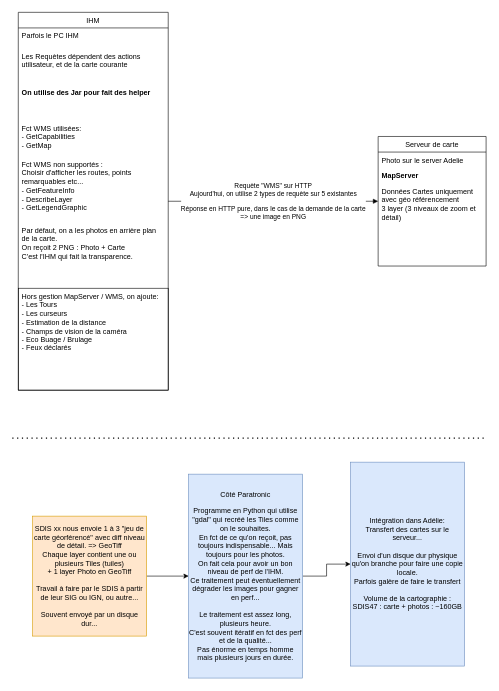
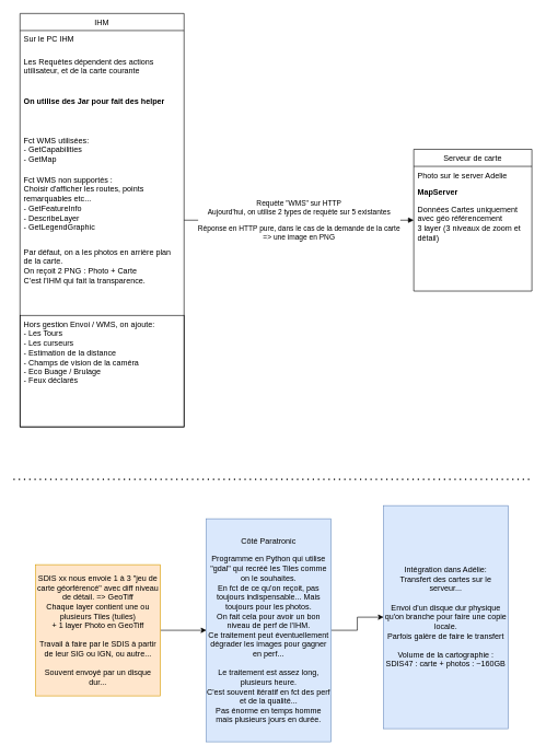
  <mxCell id="0" />
  <mxCell id="1" parent="0" />
  <mxCell id="2" value="IHM" style="swimlane;fontStyle=0;align=center;verticalAlign=top;childLayout=stackLayout;horizontal=1;startSize=26;horizontalStack=0;resizeParent=1;resizeLast=0;collapsible=1;marginBottom=0;rounded=0;shadow=0;strokeWidth=1;" parent="1" vertex="1"><mxGeometry x="30" y="20" width="250" height="630" as="geometry"><mxRectangle x="230" y="140" width="160" height="26" as="alternateBounds" /></mxGeometry></mxCell>
- <mxCell id="3" value="Parfois le PC IHM&#10;&#10;" style="text;align=left;verticalAlign=top;spacingLeft=4;spacingRight=4;overflow=hidden;rotatable=0;points=[[0,0.5],[1,0.5]];portConstraint=eastwest;rounded=0;shadow=0;html=0;whiteSpace=wrap;" parent="2" vertex="1"><mxGeometry y="26" width="250" height="34" as="geometry" /></mxCell>
+ <mxCell id="3" value="Sur le PC IHM&#10;&#10;" style="text;align=left;verticalAlign=top;spacingLeft=4;spacingRight=4;overflow=hidden;rotatable=0;points=[[0,0.5],[1,0.5]];portConstraint=eastwest;rounded=0;shadow=0;html=0;whiteSpace=wrap;" parent="2" vertex="1"><mxGeometry y="26" width="250" height="34" as="geometry" /></mxCell>
  <mxCell id="4" value="Les Requètes dépendent des actions utilisateur, et de la carte courante" style="text;align=left;verticalAlign=top;spacingLeft=4;spacingRight=4;overflow=hidden;rotatable=0;points=[[0,0.5],[1,0.5]];portConstraint=eastwest;rounded=0;shadow=0;html=0;whiteSpace=wrap;" parent="2" vertex="1"><mxGeometry y="60" width="250" height="60" as="geometry" /></mxCell>
  <mxCell id="5" value="On utilise des Jar pour fait des helper" style="text;align=left;verticalAlign=top;spacingLeft=4;spacingRight=4;overflow=hidden;rotatable=0;points=[[0,0.5],[1,0.5]];portConstraint=eastwest;rounded=0;shadow=0;html=0;whiteSpace=wrap;fontStyle=1" parent="2" vertex="1"><mxGeometry y="120" width="250" height="60" as="geometry" /></mxCell>
  <mxCell id="6" value="Fct WMS utilisées:&#10;- GetCapabilities&#10;- GetMap" style="text;align=left;verticalAlign=top;spacingLeft=4;spacingRight=4;overflow=hidden;rotatable=0;points=[[0,0.5],[1,0.5]];portConstraint=eastwest;rounded=0;shadow=0;html=0;whiteSpace=wrap;" parent="2" vertex="1"><mxGeometry y="180" width="250" height="60" as="geometry" /></mxCell>
  <mxCell id="7" value="Fct WMS non supportés :&#10;Choisir d'afficher les routes, points remarquables etc...&#10;- GetFeatureInfo&#10;- DescribeLayer&#10;- GetLegendGraphic" style="text;align=left;verticalAlign=top;spacingLeft=4;spacingRight=4;overflow=hidden;rotatable=0;points=[[0,0.5],[1,0.5]];portConstraint=eastwest;rounded=0;shadow=0;html=0;whiteSpace=wrap;" parent="2" vertex="1"><mxGeometry y="240" width="250" height="110" as="geometry" /></mxCell>
  <mxCell id="8" value="Par défaut, on a les photos en arrière plan de la carte.&#10;On reçoit 2 PNG : Photo + Carte&#10;C'est l'IHM qui fait la transparence." style="text;align=left;verticalAlign=top;spacingLeft=4;spacingRight=4;overflow=hidden;rotatable=0;points=[[0,0.5],[1,0.5]];portConstraint=eastwest;rounded=0;shadow=0;html=0;whiteSpace=wrap;" parent="2" vertex="1"><mxGeometry y="350" width="250" height="110" as="geometry" /></mxCell>
- <mxCell id="9" value="Hors gestion MapServer / WMS, on ajoute:&#10;- Les Tours&#10;- Les curseurs&#10;- Estimation de la distance&#10;- Champs de vision de la caméra&#10;- Eco Buage / Brulage&#10;- Feux déclarés" style="text;align=left;verticalAlign=top;spacingLeft=4;spacingRight=4;overflow=hidden;rotatable=0;points=[[0,0.5],[1,0.5]];portConstraint=eastwest;rounded=0;shadow=0;html=0;whiteSpace=wrap;container=0;strokeColor=default;" parent="2" vertex="1"><mxGeometry y="460" width="250" height="170" as="geometry" /></mxCell>
+ <mxCell id="9" value="Hors gestion Envoi / WMS, on ajoute:&#10;- Les Tours&#10;- Les curseurs&#10;- Estimation de la distance&#10;- Champs de vision de la caméra&#10;- Eco Buage / Brulage&#10;- Feux déclarés" style="text;align=left;verticalAlign=top;spacingLeft=4;spacingRight=4;overflow=hidden;rotatable=0;points=[[0,0.5],[1,0.5]];portConstraint=eastwest;rounded=0;shadow=0;html=0;whiteSpace=wrap;container=0;strokeColor=default;" parent="2" vertex="1"><mxGeometry y="460" width="250" height="170" as="geometry" /></mxCell>
  <mxCell id="10" value="Serveur de carte" style="swimlane;fontStyle=0;align=center;verticalAlign=top;childLayout=stackLayout;horizontal=1;startSize=26;horizontalStack=0;resizeParent=1;resizeLast=0;collapsible=1;marginBottom=0;rounded=0;shadow=0;strokeWidth=1;" parent="1" vertex="1"><mxGeometry x="630" y="227" width="180" height="216" as="geometry"><mxRectangle x="550" y="140" width="160" height="26" as="alternateBounds" /></mxGeometry></mxCell>
  <mxCell id="11" value="Photo sur le server Adelie" style="text;align=left;verticalAlign=top;spacingLeft=4;spacingRight=4;overflow=hidden;rotatable=0;points=[[0,0.5],[1,0.5]];portConstraint=eastwest;" parent="10" vertex="1"><mxGeometry y="26" width="180" height="26" as="geometry" /></mxCell>
  <mxCell id="12" value="MapServer" style="text;align=left;verticalAlign=top;spacingLeft=4;spacingRight=4;overflow=hidden;rotatable=0;points=[[0,0.5],[1,0.5]];portConstraint=eastwest;rounded=0;shadow=0;html=0;fontStyle=1" parent="10" vertex="1"><mxGeometry y="52" width="180" height="26" as="geometry" /></mxCell>
  <mxCell id="13" value="Données Cartes uniquement avec géo référencement&#10;3 layer (3 niveaux de zoom et détail)" style="text;align=left;verticalAlign=top;spacingLeft=4;spacingRight=4;overflow=hidden;rotatable=0;points=[[0,0.5],[1,0.5]];portConstraint=eastwest;rounded=0;shadow=0;html=0;fontStyle=0;whiteSpace=wrap;" parent="10" vertex="1"><mxGeometry y="78" width="180" height="82" as="geometry" /></mxCell>
  <mxCell id="14" value="Requète &quot;WMS&quot; sur HTTP&lt;br&gt;Aujourd'hui, on utilise 2 types de requète sur 5 existantes&lt;br&gt;&lt;br&gt;Réponse en HTTP pure, dans le cas de la demande de la carte&lt;br&gt;=&amp;gt; une image en PNG" style="endArrow=block;html=1;rounded=0;" parent="1" source="2" target="10" edge="1"><mxGeometry width="50" height="50" relative="1" as="geometry"><mxPoint x="390" y="400" as="sourcePoint" /><mxPoint x="630" y="182" as="targetPoint" /></mxGeometry></mxCell>
  <mxCell id="15" value="" style="edgeStyle=orthogonalEdgeStyle;rounded=0;orthogonalLoop=1;jettySize=auto;html=1;" parent="1" source="16" target="18" edge="1"><mxGeometry relative="1" as="geometry" /></mxCell>
  <mxCell id="16" value="SDIS xx nous envoie 1 à 3 &quot;jeu de carte géorférencé&quot; avec diff niveau de détail. =&amp;gt; GeoTiff&lt;br&gt;Chaque layer contient une ou plusieurs Tiles (tuiles)&lt;br&gt;+ 1 layer Photo en GeoTiff&lt;br&gt;&lt;br&gt;Travail à faire par le SDIS à partir de leur SIG ou IGN, ou autre...&lt;br&gt;&lt;br&gt;Souvent envoyé par un disque dur..." style="rounded=0;whiteSpace=wrap;html=1;strokeColor=#d79b00;fillColor=#ffe6cc;" parent="1" vertex="1"><mxGeometry x="54" y="860" width="190" height="200" as="geometry" /></mxCell>
  <mxCell id="17" value="" style="edgeStyle=orthogonalEdgeStyle;rounded=0;orthogonalLoop=1;jettySize=auto;html=1;" parent="1" source="18" target="19" edge="1"><mxGeometry relative="1" as="geometry" /></mxCell>
  <mxCell id="18" value="Côté Paratronic&lt;br&gt;&lt;br&gt;Programme en Python qui utilise &quot;gdal&quot; qui recréé les Tiles comme on le souhaites.&lt;br&gt;En fct de ce qu'on reçoit, pas toujours indispensable... Mais toujours pour les photos.&lt;br&gt;On fait cela pour avoir un bon niveau de perf de l'IHM.&lt;br&gt;Ce traitement peut éventuellement dégrader les images pour gagner en perf...&lt;br&gt;&lt;br&gt;Le traitement est assez long, plusieurs heure.&lt;br&gt;C'est souvent itératif en fct des perf et de la qualité...&lt;br&gt;Pas énorme en temps homme mais plusieurs jours en durée." style="rounded=0;whiteSpace=wrap;html=1;strokeColor=#6c8ebf;fillColor=#dae8fc;" parent="1" vertex="1"><mxGeometry x="314" y="790" width="190" height="340" as="geometry" /></mxCell>
  <mxCell id="19" value="Intégration dans Adélie:&lt;br&gt;Transfert des cartes sur le serveur...&lt;br&gt;&lt;br&gt;Envoi d'un disque dur physique qu'on branche pour faire une copie locale.&lt;br&gt;Parfois galère de faire le transfert&lt;br&gt;&lt;br&gt;Volume de la cartographie :&lt;br&gt;SDIS47 : carte + photos : ~160GB" style="rounded=0;whiteSpace=wrap;html=1;strokeColor=#6c8ebf;fillColor=#dae8fc;" parent="1" vertex="1"><mxGeometry x="584" y="770" width="190" height="340" as="geometry" /></mxCell>
  <mxCell id="20" value="" style="endArrow=none;dashed=1;html=1;dashPattern=1 3;strokeWidth=2;rounded=0;" parent="1" edge="1"><mxGeometry width="50" height="50" relative="1" as="geometry"><mxPoint x="20" y="730" as="sourcePoint" /><mxPoint x="810" y="730" as="targetPoint" /></mxGeometry></mxCell>
